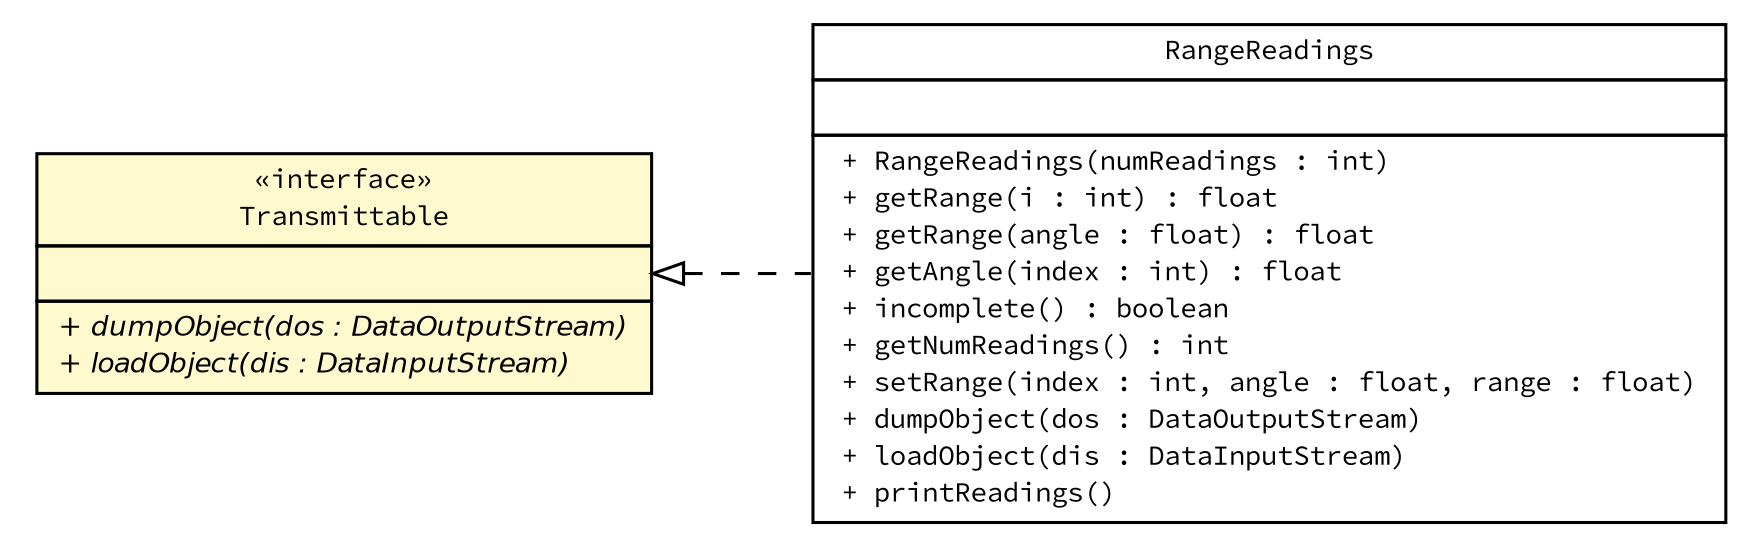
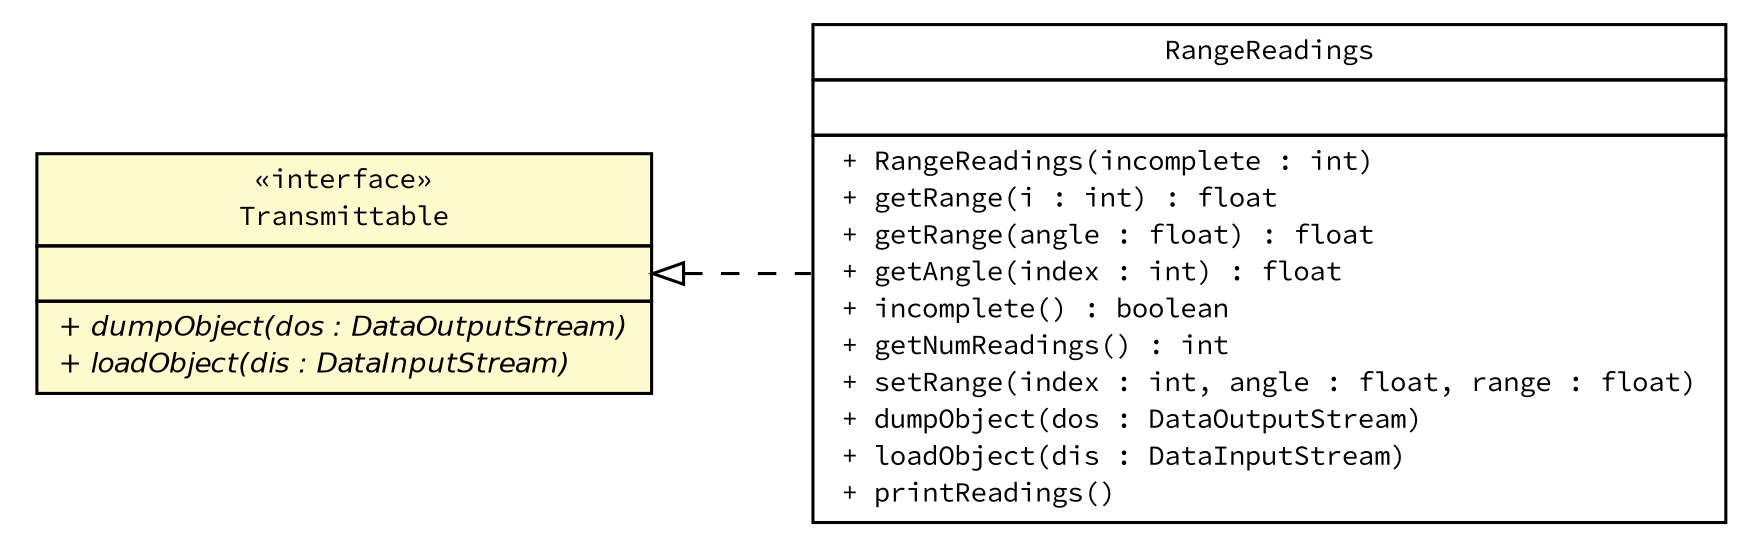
  digraph {
    nodesep=0.25
    ranksep=0.5
    rankdir=LR
    fontname="Source Code Pro"
    node [fontcolor=black fontname="Source Code Pro" fontsize=9.0 shape=plaintext]
-   n1 [label=<<table title="lejos.robotics.RangeReadings" border="0" cellborder="1" cellspacing="0" cellpadding="2" port="p" href="./RangeReadings.html"> 		<tr><td><table border="0" cellspacing="0" cellpadding="1"> <tr><td align="center" balign="center"> RangeReadings </td></tr> 		</table></td></tr> 		<tr><td><table border="0" cellspacing="0" cellpadding="1"> <tr><td align="left" balign="left">  </td></tr> 		</table></td></tr> 		<tr><td><table border="0" cellspacing="0" cellpadding="1"> <tr><td align="left" balign="left"> + RangeReadings(numReadings : int) </td></tr> <tr><td align="left" balign="left"> + getRange(i : int) : float </td></tr> <tr><td align="left" balign="left"> + getRange(angle : float) : float </td></tr> <tr><td align="left" balign="left"> + getAngle(index : int) : float </td></tr> <tr><td align="left" balign="left"> + incomplete() : boolean </td></tr> <tr><td align="left" balign="left"> + getNumReadings() : int </td></tr> <tr><td align="left" balign="left"> + setRange(index : int, angle : float, range : float) </td></tr> <tr><td align="left" balign="left"> + dumpObject(dos : DataOutputStream) </td></tr> <tr><td align="left" balign="left"> + loadObject(dis : DataInputStream) </td></tr> <tr><td align="left" balign="left"> + printReadings() </td></tr> 		</table></td></tr> 		</table>>]
+   n1 [label=<<table title="lejos.robotics.RangeReadings" border="0" cellborder="1" cellspacing="0" cellpadding="2" port="p" href="./RangeReadings.html"> 		<tr><td><table border="0" cellspacing="0" cellpadding="1"> <tr><td align="center" balign="center"> RangeReadings </td></tr> 		</table></td></tr> 		<tr><td><table border="0" cellspacing="0" cellpadding="1"> <tr><td align="left" balign="left">  </td></tr> 		</table></td></tr> 		<tr><td><table border="0" cellspacing="0" cellpadding="1"> <tr><td align="left" balign="left"> + RangeReadings(incomplete : int) </td></tr> <tr><td align="left" balign="left"> + getRange(i : int) : float </td></tr> <tr><td align="left" balign="left"> + getRange(angle : float) : float </td></tr> <tr><td align="left" balign="left"> + getAngle(index : int) : float </td></tr> <tr><td align="left" balign="left"> + incomplete() : boolean </td></tr> <tr><td align="left" balign="left"> + getNumReadings() : int </td></tr> <tr><td align="left" balign="left"> + setRange(index : int, angle : float, range : float) </td></tr> <tr><td align="left" balign="left"> + dumpObject(dos : DataOutputStream) </td></tr> <tr><td align="left" balign="left"> + loadObject(dis : DataInputStream) </td></tr> <tr><td align="left" balign="left"> + printReadings() </td></tr> 		</table></td></tr> 		</table>>]
    n2 [label=<<table title="lejos.robotics.Transmittable" border="0" cellborder="1" cellspacing="0" cellpadding="2" port="p" bgcolor="lemonChiffon" href="./Transmittable.html"> 		<tr><td><table border="0" cellspacing="0" cellpadding="1"> <tr><td align="center" balign="center"> &#171;interface&#187; </td></tr> <tr><td align="center" balign="center"> Transmittable </td></tr> 		</table></td></tr> 		<tr><td><table border="0" cellspacing="0" cellpadding="1"> <tr><td align="left" balign="left">  </td></tr> 		</table></td></tr> 		<tr><td><table border="0" cellspacing="0" cellpadding="1"> <tr><td align="left" balign="left"><font face="Helvetica-Oblique" point-size="9.0"> + dumpObject(dos : DataOutputStream) </font></td></tr> <tr><td align="left" balign="left"><font face="Helvetica-Oblique" point-size="9.0"> + loadObject(dis : DataInputStream) </font></td></tr> 		</table></td></tr> 		</table>>]
    n2 -> n1 [arrowtail=empty dir=back fontname="Source Code Pro" fontsize=10 headport=p labelfontname=Helvetica labelfontsize=10 style=dashed tailport=p]
  }
